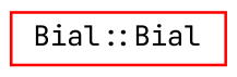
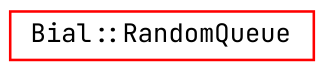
  digraph {
    rankdir=LR
    fontname="JetBrains Mono"
-   n1 [color=red fillcolor=white fontname="JetBrains Mono" fontsize=10 height=0.2 label="Bial::Bial" shape=record style=filled width=0.4]
+   n1 [color=red fillcolor=white fontname="JetBrains Mono" fontsize=10 height=0.2 label="Bial::RandomQueue" shape=record style=filled width=0.4]
  }
